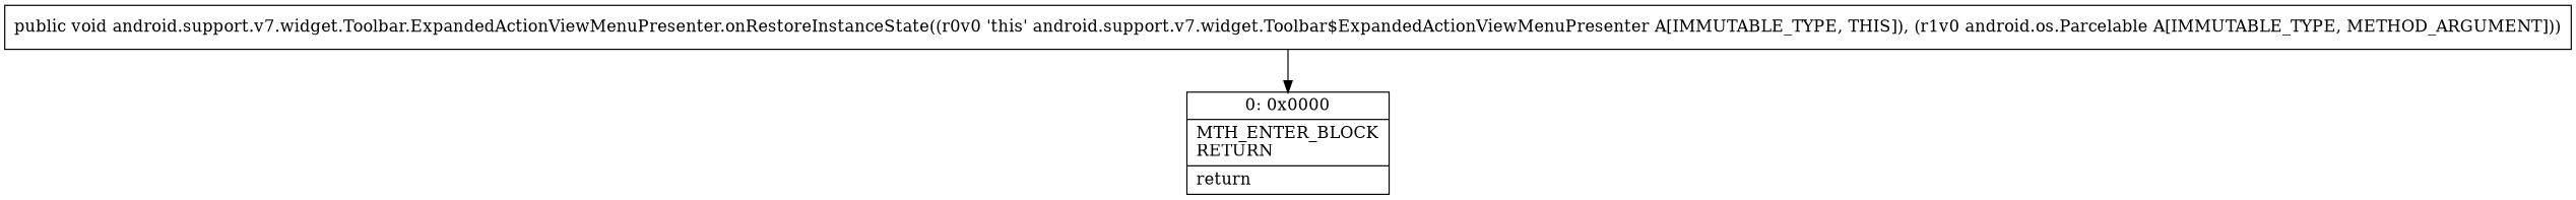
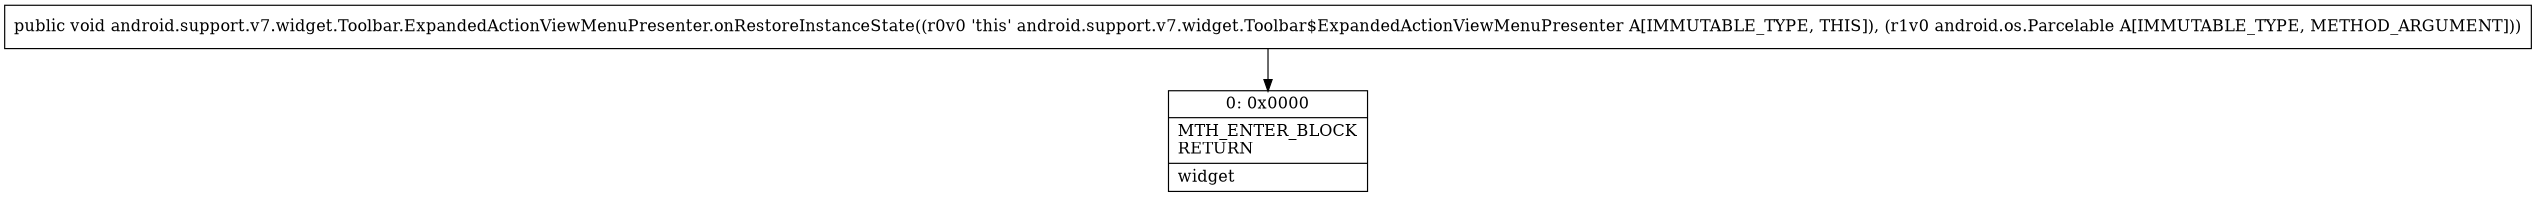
  digraph {
    node [shape=record]
-   n1 [label="{0\:\ 0x0000|MTH_ENTER_BLOCK\lRETURN\l|return\l}"]
+   n1 [label="{0\:\ 0x0000|MTH_ENTER_BLOCK\lRETURN\l|widget\l}"]
    n2 [label="{public void android.support.v7.widget.Toolbar.ExpandedActionViewMenuPresenter.onRestoreInstanceState((r0v0 'this' android.support.v7.widget.Toolbar$ExpandedActionViewMenuPresenter A[IMMUTABLE_TYPE, THIS]), (r1v0 android.os.Parcelable A[IMMUTABLE_TYPE, METHOD_ARGUMENT])) }"]
    n2 -> n1
  }
